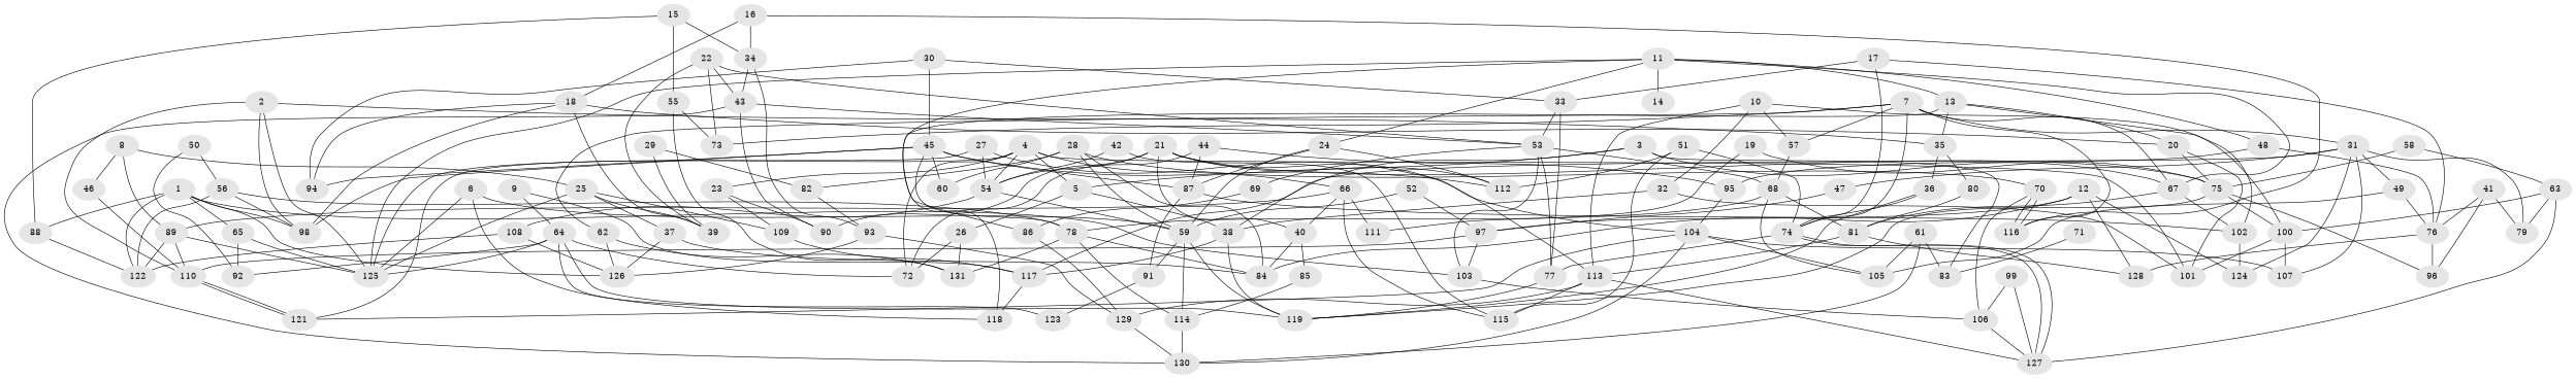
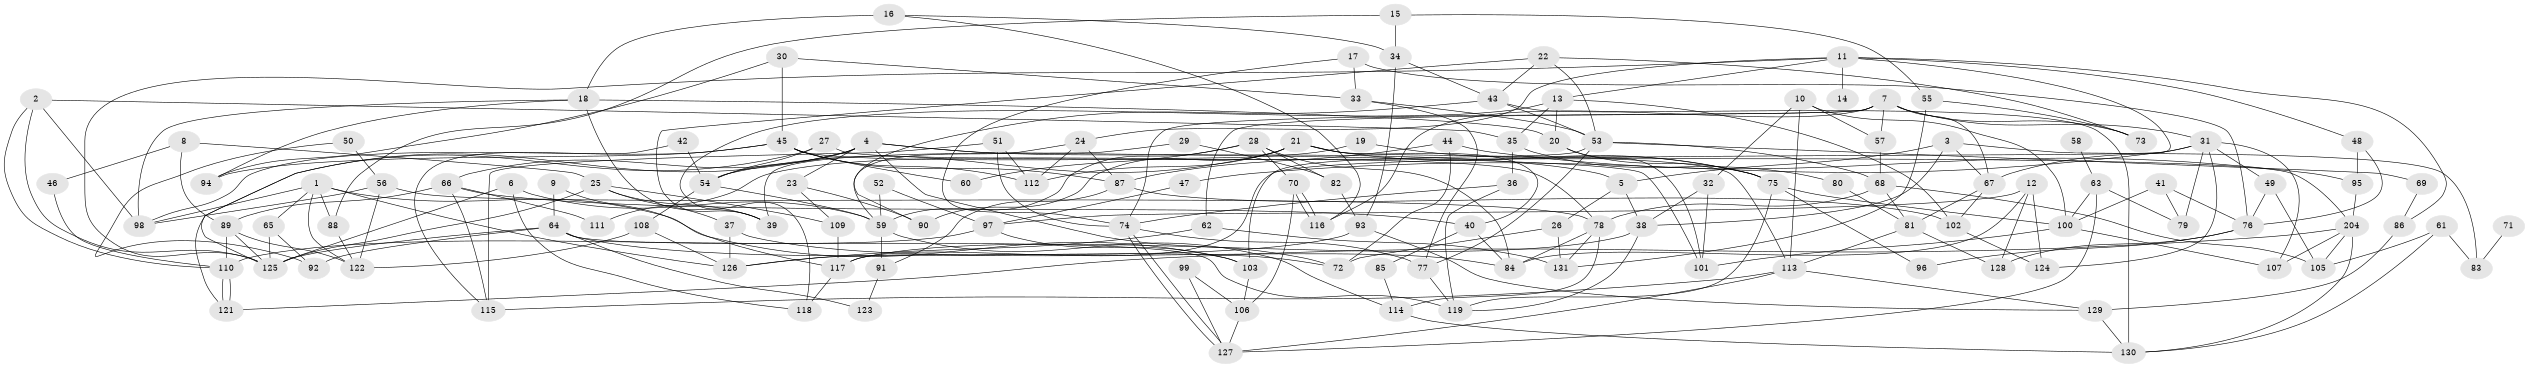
  graph {
    node [color=gray90 style=filled]
    1
    65
    88
    98
    103
    122
    126
    125
    92
    106
    2
    35
    110
    36
    80
    121
    3
    5
    38
    67
    83
    26
    117
    119
    102
    81
    4
    23
    54
    66
    72
    101
    90
    109
    59
    108
    89
    40
    111
    115
    131
    6
    118
    91
    114
    7
    31
    57
    62
    73
    74
    116
    124
    47
    49
    79
    107
    68
    77
    127
    8
    25
    46
    39
    37
    9
    64
    123
    10
    32
    100
    113
    129
    11
    13
    14
    24
    86
    48
    20
    112
    87
    12
    84
    97
    128
    75
    76
    95
    15
    34
    55
    43
    93
    16
    18
    94
    17
    33
    53
    96
    19
    85
    21
    22
    130
    69
    27
-   104
+   104 [label=204]
    105
    28
    60
    70
    82
    29
    30
    45
    78
    41
    42
    44
    50
    56
    51
    52
    58
    63
    61
    71
    99
    1 -- 65
    1 -- 88
    1 -- 98
    1 -- 103
    1 -- 122
    1 -- 126
    65 -- 125
    65 -- 92
    88 -- 122
    103 -- 106
    106 -- 127
    2 -- 98
    2 -- 125
    2 -- 35
    2 -- 110
    35 -- 36
    35 -- 80
    110 -- 121
    110 -- 121
    36 -- 119
    36 -- 74
    80 -- 81
    3 -- 5
    3 -- 38
    3 -- 67
    3 -- 83
    5 -- 38
    5 -- 26
    38 -- 117
    38 -- 119
    67 -- 102
    67 -- 81
    26 -- 72
    26 -- 131
    117 -- 118
    102 -- 124
    81 -- 113
    81 -- 128
    4 -- 121
    4 -- 5
    4 -- 23
    4 -- 54
    4 -- 66
    4 -- 72
    4 -- 101
    23 -- 90
    23 -- 109
    54 -- 59
    54 -- 108
    66 -- 89
    66 -- 40
    66 -- 111
    66 -- 115
    109 -- 117
-   59 -- 119
    59 -- 91
    59 -- 114
    108 -- 122
    108 -- 126
    89 -- 122
    89 -- 125
    89 -- 110
    40 -- 84
    40 -- 85
    6 -- 125
    6 -- 59
    6 -- 118
    91 -- 123
    114 -- 130
    7 -- 67
    7 -- 31
    7 -- 57
    7 -- 62
    7 -- 73
    7 -- 74
    7 -- 116
    31 -- 117
    31 -- 124
    31 -- 47
    31 -- 49
    31 -- 79
    31 -- 107
    57 -- 68
    62 -- 126
    62 -- 131
    74 -- 77
    74 -- 127
    74 -- 127
    47 -- 97
    49 -- 76
    49 -- 105
    68 -- 81
    68 -- 105
    68 -- 78
    77 -- 119
    8 -- 89
    8 -- 25
    8 -- 46
    25 -- 125
    25 -- 109
    25 -- 39
    25 -- 37
    46 -- 110
    37 -- 126
    37 -- 84
    9 -- 117
    9 -- 64
    64 -- 125
    64 -- 92
    64 -- 119
    64 -- 72
    64 -- 123
    10 -- 57
    10 -- 32
    10 -- 100
    10 -- 113
    32 -- 38
    32 -- 101
    100 -- 101
    100 -- 107
    113 -- 115
    113 -- 127
    113 -- 129
    129 -- 130
    11 -- 125
    11 -- 67
    11 -- 13
    11 -- 14
    11 -- 24
    11 -- 86
    11 -- 48
    13 -- 35
    13 -- 102
    13 -- 118
    13 -- 20
    24 -- 59
    24 -- 112
    24 -- 87
    86 -- 129
    48 -- 76
    48 -- 95
    20 -- 101
    20 -- 75
    87 -- 102
    87 -- 91
    12 -- 124
    12 -- 84
    12 -- 97
    12 -- 128
    97 -- 103
    97 -- 110
    75 -- 119
    75 -- 100
    75 -- 96
    76 -- 128
    76 -- 96
    95 -- 104
    15 -- 88
    15 -- 34
    15 -- 55
    34 -- 43
    34 -- 93
    55 -- 131
    55 -- 73
    43 -- 90
    43 -- 53
    43 -- 130
    93 -- 126
    93 -- 129
    16 -- 116
    16 -- 34
    16 -- 18
    18 -- 98
    18 -- 39
    18 -- 20
    18 -- 94
    17 -- 74
    17 -- 76
    17 -- 33
    33 -- 77
    33 -- 53
    53 -- 103
    53 -- 68
    53 -- 77
    53 -- 69
    19 -- 111
    19 -- 75
    85 -- 114
    21 -- 54
    21 -- 90
    21 -- 40
    21 -- 113
    21 -- 112
    21 -- 75
    22 -- 73
    22 -- 39
    22 -- 43
    22 -- 53
    69 -- 86
    27 -- 125
    27 -- 54
    27 -- 104
    104 -- 121
    104 -- 107
    104 -- 130
    104 -- 105
    28 -- 59
    28 -- 84
    28 -- 60
    28 -- 70
    28 -- 82
    70 -- 106
    70 -- 116
    70 -- 116
    82 -- 93
    29 -- 39
    29 -- 82
    30 -- 94
    30 -- 33
    30 -- 45
    45 -- 98
    45 -- 112
    45 -- 87
    45 -- 94
    45 -- 60
    45 -- 78
    78 -- 131
    78 -- 114
    78 -- 84
    41 -- 79
-   41 -- 96
+   41 -- 100
    41 -- 76
    42 -- 54
    42 -- 115
    44 -- 72
    44 -- 87
    44 -- 95
    50 -- 92
    50 -- 56
    56 -- 98
    56 -- 122
    56 -- 78
    51 -- 115
    51 -- 74
    51 -- 112
    52 -- 59
    52 -- 97
-   58 -- 75
    58 -- 63
    63 -- 79
    63 -- 127
    63 -- 100
    61 -- 83
    61 -- 130
    61 -- 105
    71 -- 83
    99 -- 106
    99 -- 127
  }
